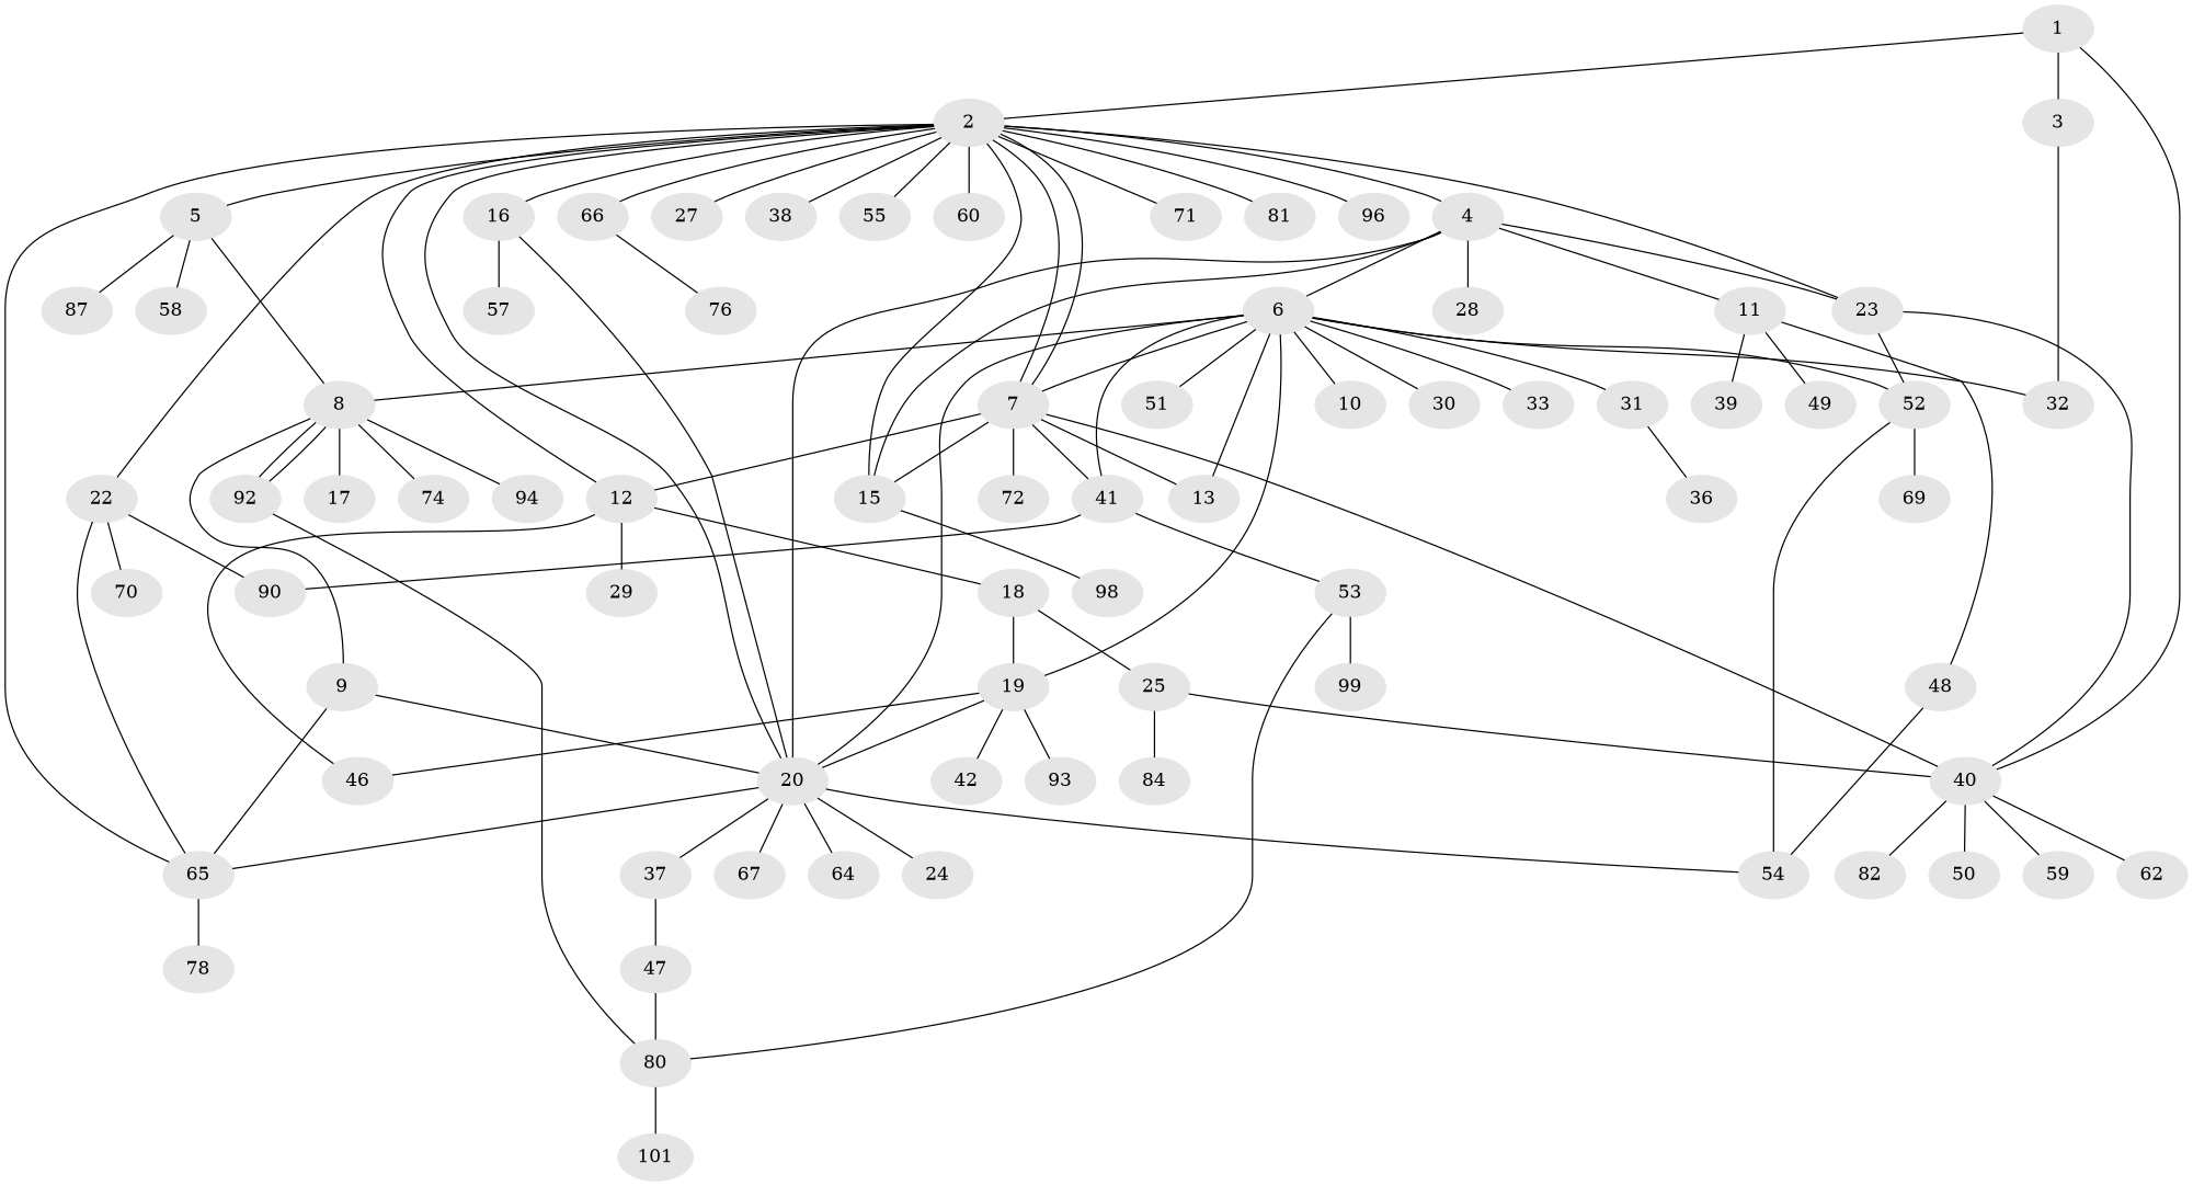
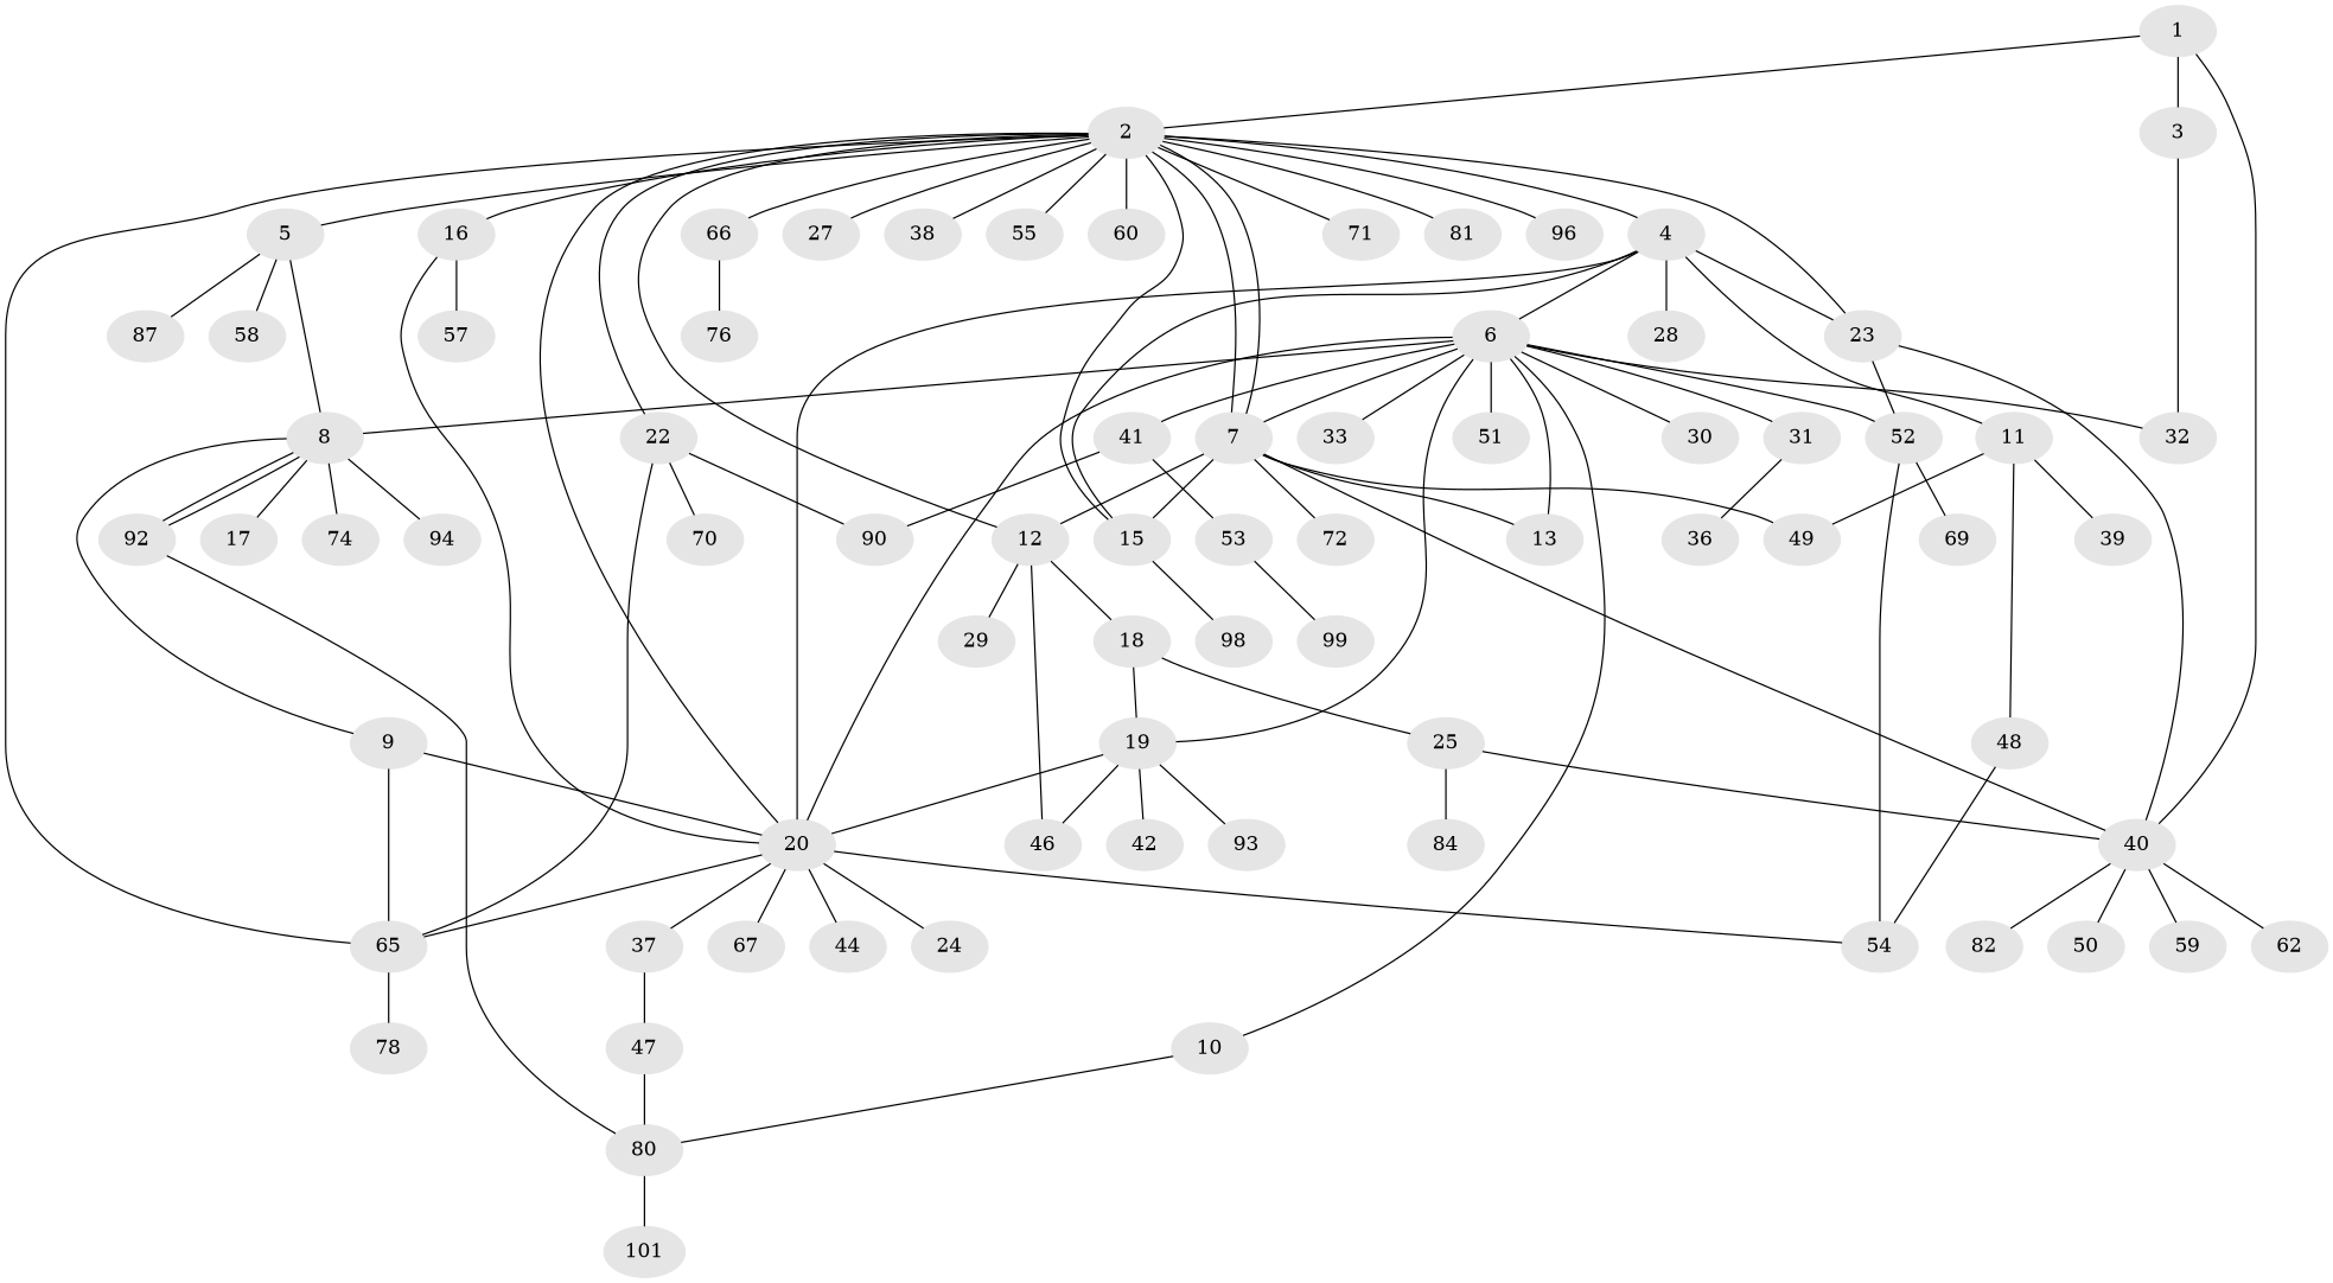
  graph {
    node [color=gray90 style=filled]
    2 [super="+61"]
    4 [super="+86"]
    5
    7 [super="+63"]
    12 [super="+14"]
    15 [super="+64"]
    16 [super="+34"]
    20 [super="+26"]
    22
    23
    27
    38
    55
    60
    65 [super="+88"]
    66
    71
    81
    96
    1
    3 [super="+35"]
    40 [super="+97"]
    32
    50
    59
    62
    82
    6 [super="+73"]
    11 [super="+83"]
    28 [super="+45"]
    8 [super="+43"]
    58 [super="+79"]
    87
    13 [super="+89"]
    49
    72
    18 [super="+102"]
    29
    46
    98
    57
    24
    37
-   44 [label=64]
+   44
    54 [super="+56"]
    67
    70
    90
    52 [super="+100"]
    78
    76
    10
    19 [super="+75"]
    30
    31
    33
    41 [super="+91"]
    51 [super="+68"]
    39
    48
    9 [super="+21"]
    17
    74
    92
    94
    42
    93
    36
    53 [super="+95"]
    69
    80 [super="+85"]
    101
    25
    84
    47 [super="+77"]
    99
    2 -- 4
    2 -- 5
    2 -- 7 [weight=2]
    2 -- 7
    2 -- 12
    2 -- 15
    2 -- 16
    2 -- 20
    2 -- 22
    2 -- 23
    2 -- 27
    2 -- 38
    2 -- 55
    2 -- 60
    2 -- 65
    2 -- 66
    2 -- 71
    2 -- 81
    2 -- 96
    4 -- 15
    4 -- 20 [weight=2]
    4 -- 23
    4 -- 6
    4 -- 11
    4 -- 28
    5 -- 8
    5 -- 58
    5 -- 87
    7 -- 12
    7 -- 15
    7 -- 40
    7 -- 13
-   7 -- 41
+   7 -- 49
    7 -- 72
    12 -- 18
    12 -- 29
    12 -- 46
    15 -- 98
    16 -- 20
    16 -- 57
    20 -- 65
    20 -- 24
    20 -- 37
    20 -- 44
    20 -- 54
    20 -- 67
    22 -- 65
    22 -- 70
    22 -- 90
    23 -- 40
    23 -- 52
    65 -- 78
    66 -- 76
    1 -- 2
    1 -- 3
    1 -- 40
    3 -- 32
    40 -- 50
    40 -- 59
    40 -- 62
    40 -- 82
    6 -- 7
    6 -- 20
    6 -- 32
    6 -- 8 [weight=2]
    6 -- 13
    6 -- 52
    6 -- 10
    6 -- 19
    6 -- 30
    6 -- 31
    6 -- 33
    6 -- 41
    6 -- 51
    11 -- 49
    11 -- 39
    11 -- 48
    8 -- 9
    8 -- 17
    8 -- 74
    8 -- 92
    8 -- 92
    8 -- 94
    18 -- 19
    18 -- 25
    37 -- 47
    52 -- 54
    52 -- 69
    19 -- 20
    19 -- 46
    19 -- 42
    19 -- 93
    31 -- 36
    41 -- 90
    41 -- 53
    48 -- 54
    9 -- 20
    9 -- 65
    92 -- 80
-   53 -- 80
+   10 -- 80
    53 -- 99
    80 -- 101
    25 -- 40
    25 -- 84
    47 -- 80
  }
